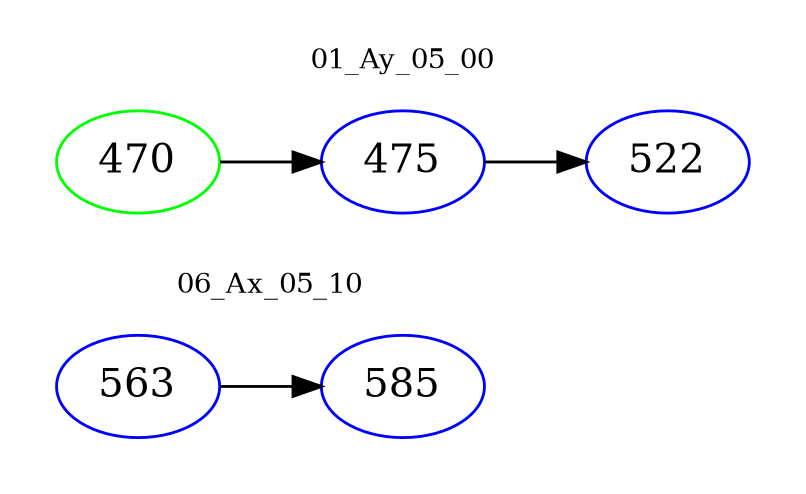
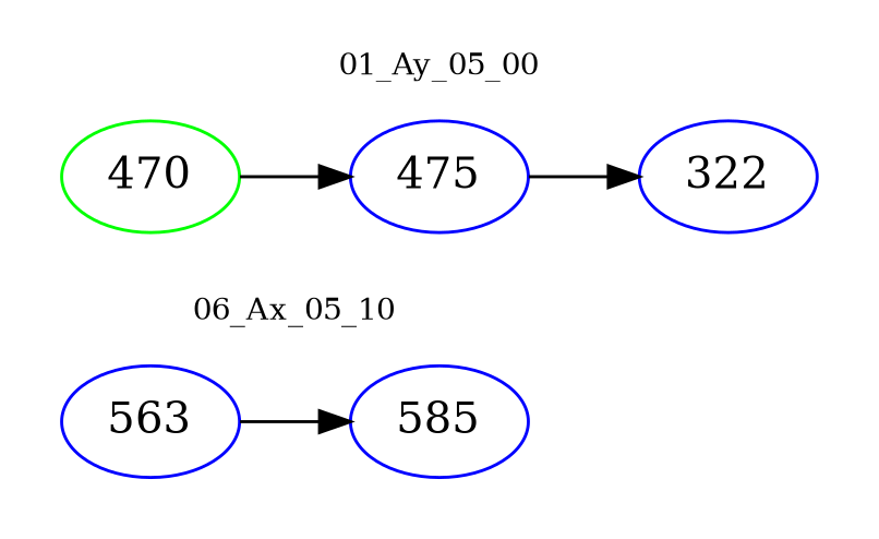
  digraph {
    rankdir=LR
    node [color=blue]
    edge [color=black]
    n1 [label=563]
    n2 [label=585]
    n3 [color=green label=470]
    n4 [label=475]
-   n5 [label=522]
+   n5 [label=322]
    subgraph cluster_1 {
      color=white
      fontsize=10
      label="06_Ax_05_10"
      n1
      n2
    }
    subgraph cluster_2 {
      color=white
      fontsize=10
      label="01_Ay_05_00"
      n3
      n4
      n5
    }
    n1 -> n2
    n3 -> n4
    n4 -> n5
  }
